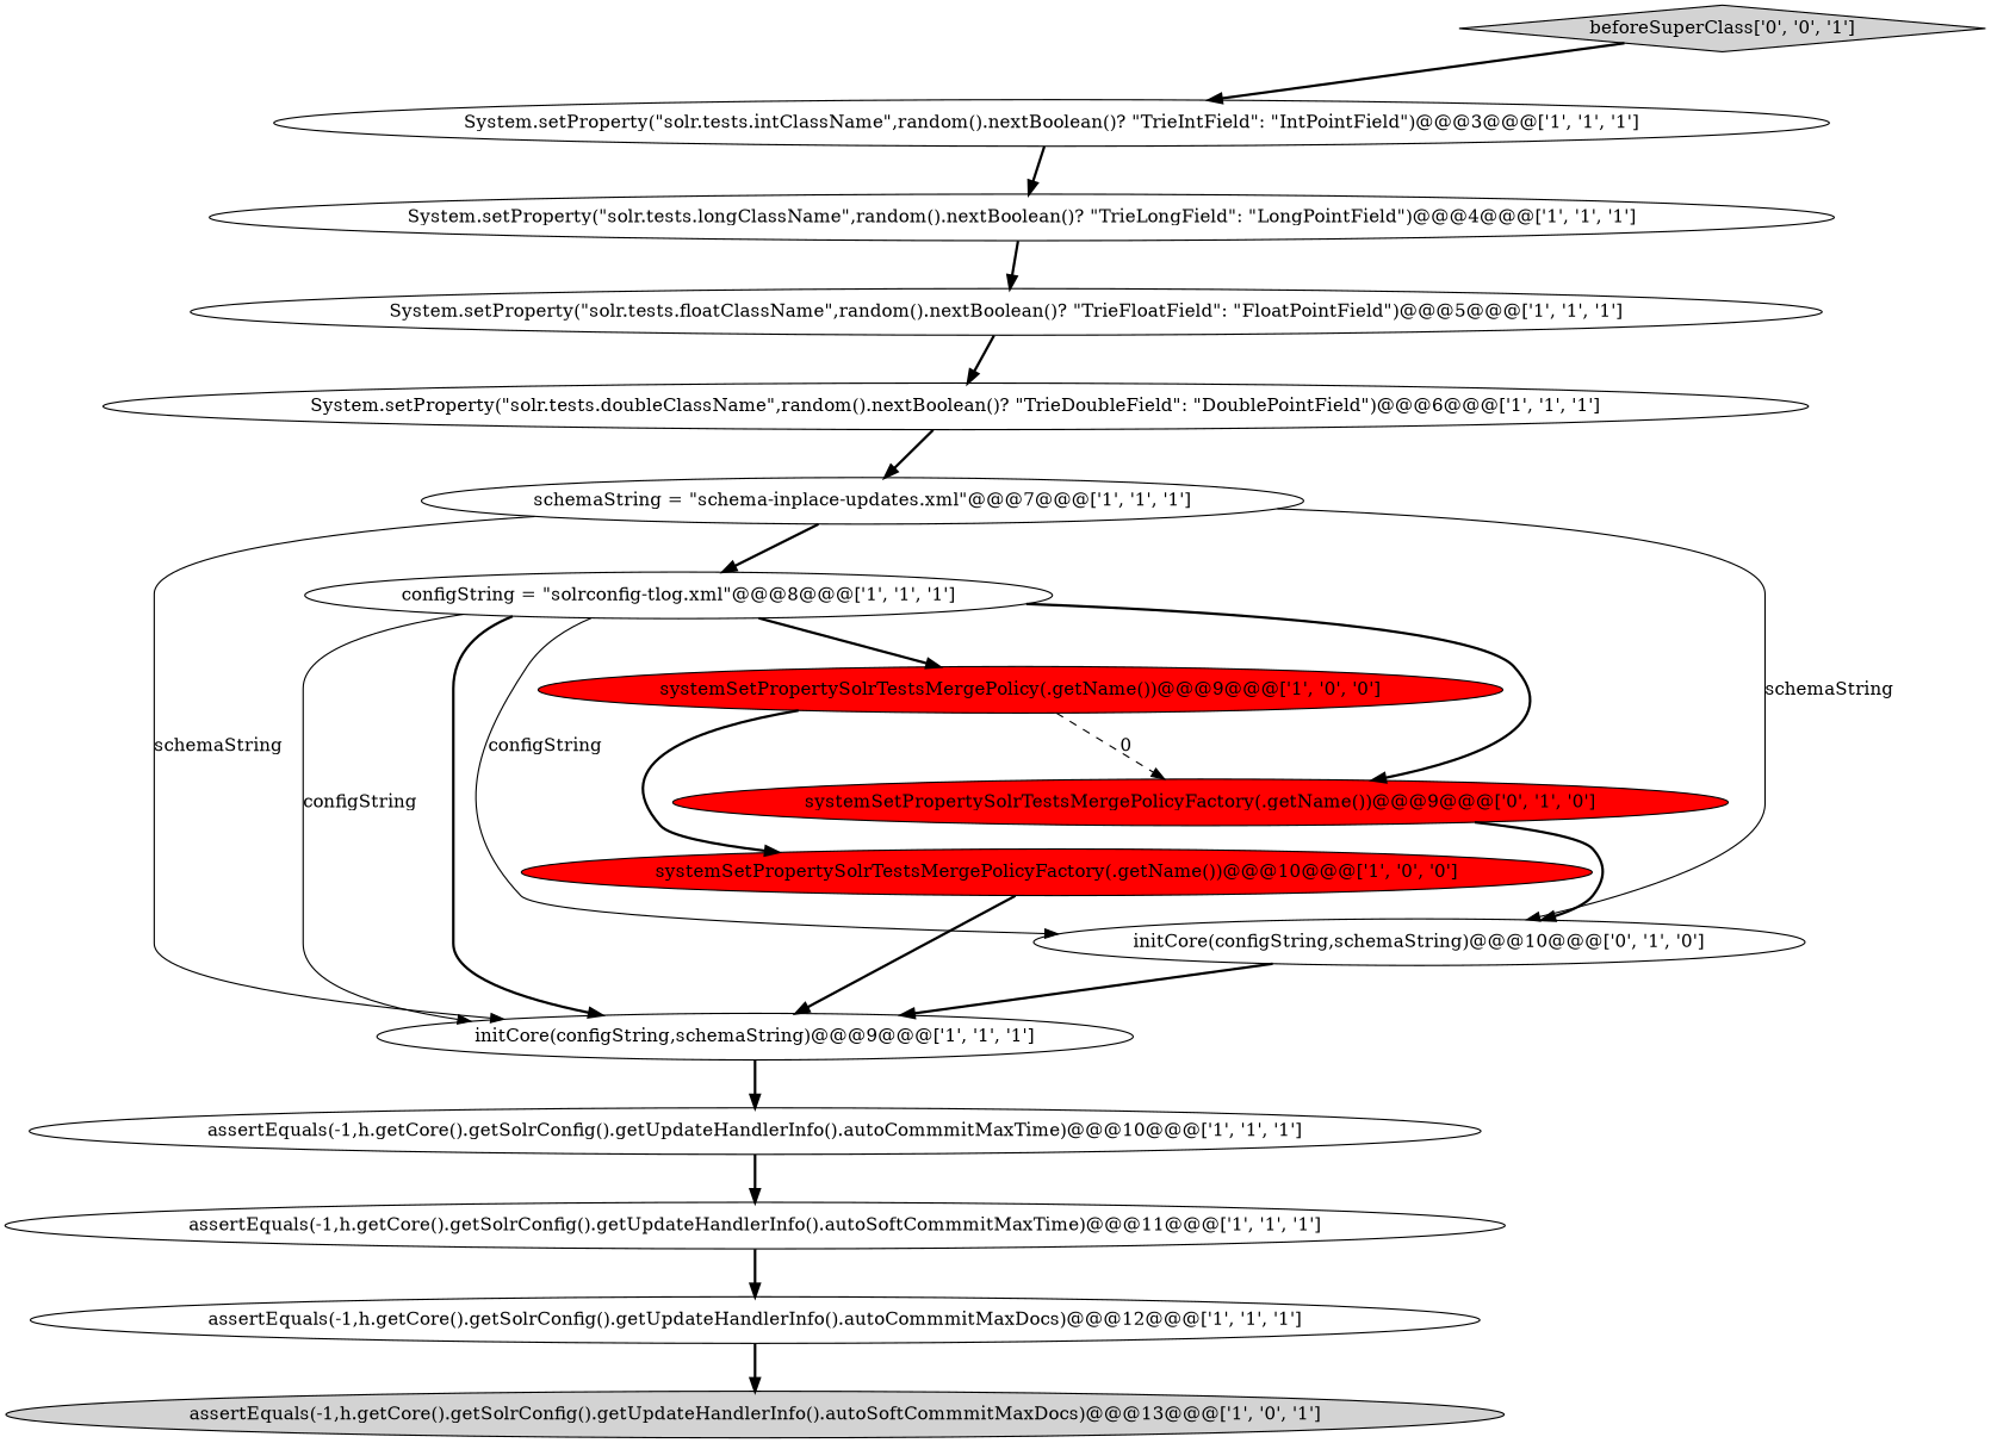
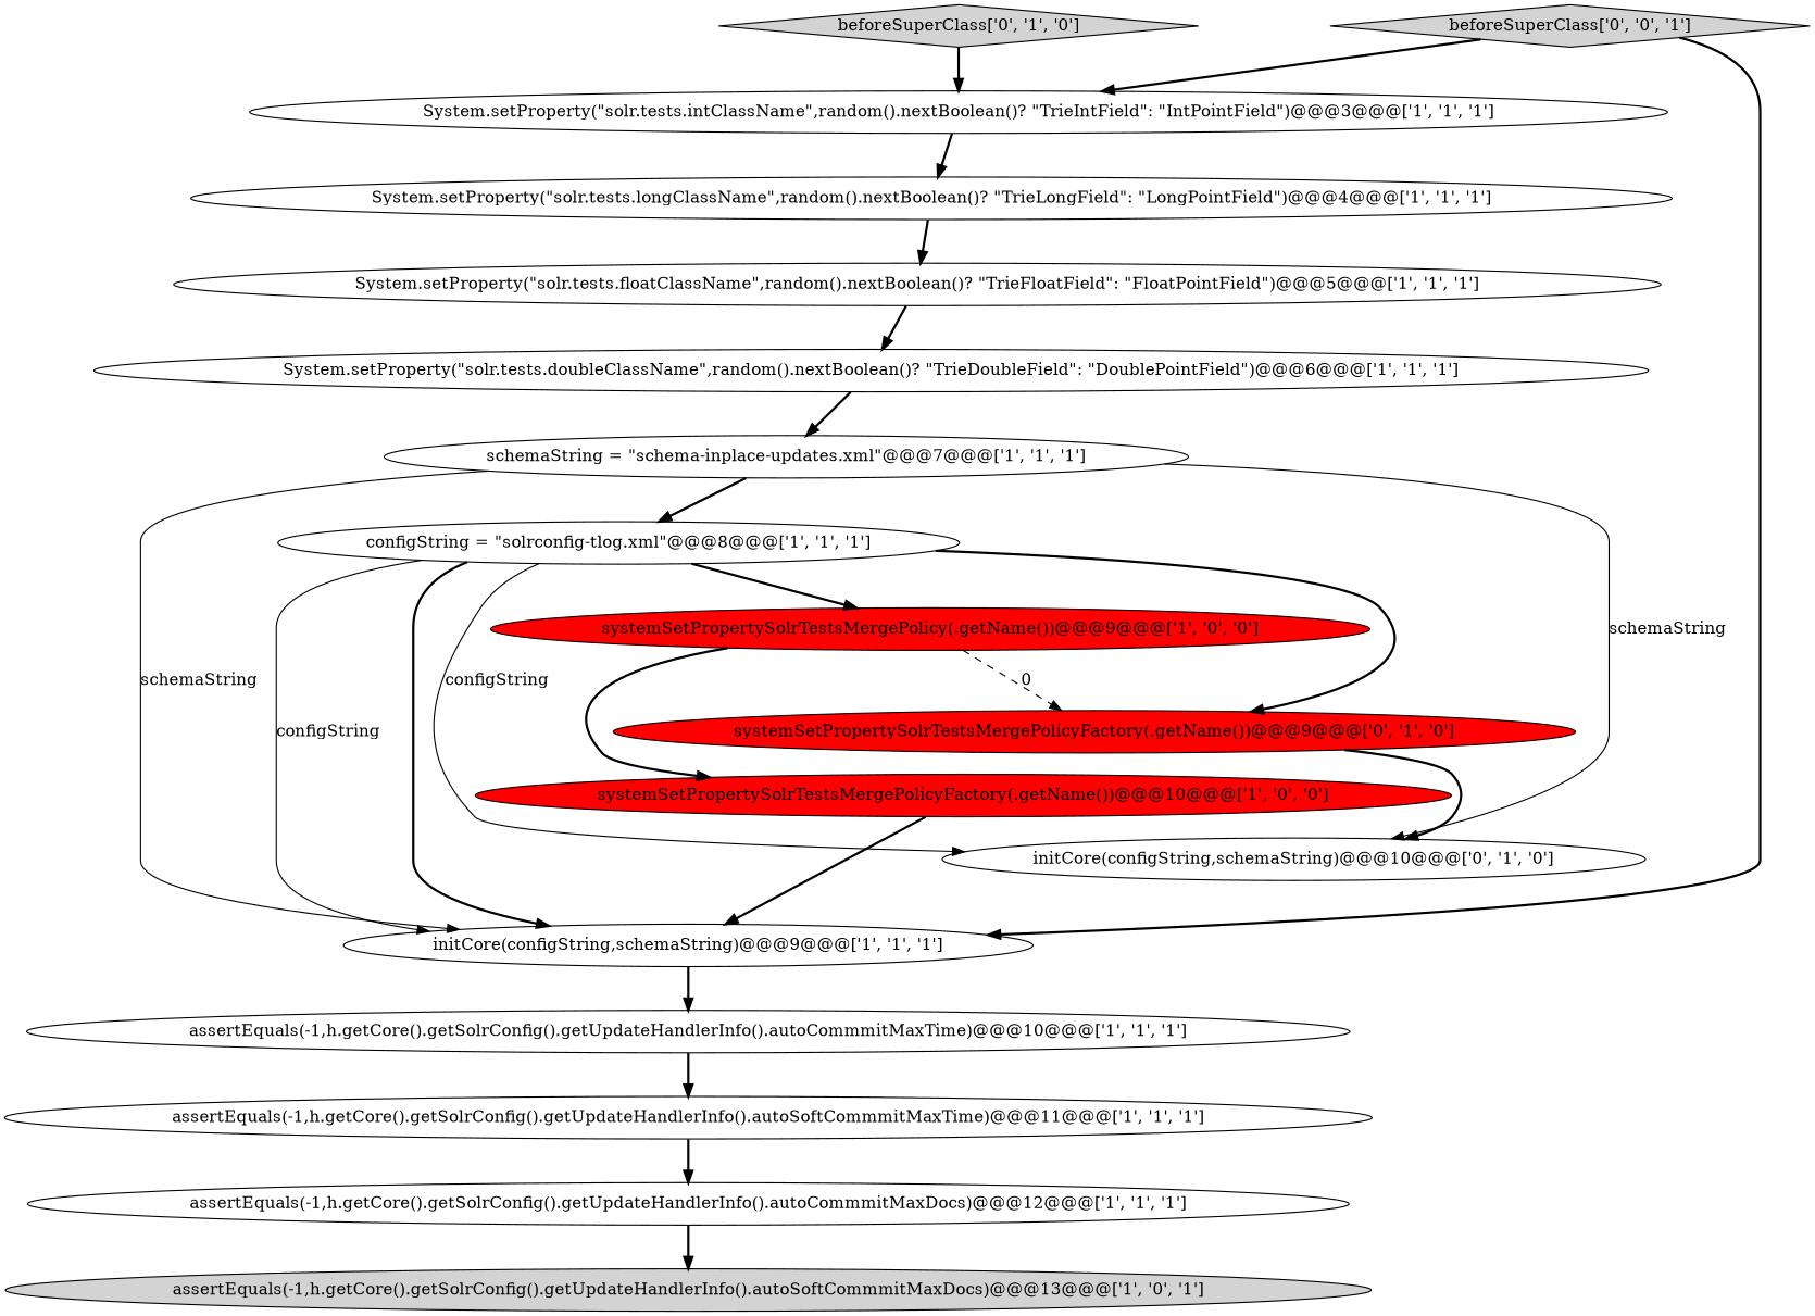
  digraph {
    node [fillcolor=white shape=ellipse style=filled]
    edge [style=bold]
    n1 [fillcolor=red label="systemSetPropertySolrTestsMergePolicyFactory(.getName())@@@9@@@['0', '1', '0']"]
    n2 [label="initCore(configString,schemaString)@@@10@@@['0', '1', '0']"]
    n3 [label="initCore(configString,schemaString)@@@9@@@['1', '1', '1']"]
    n4 [fillcolor=red label="systemSetPropertySolrTestsMergePolicy(.getName())@@@9@@@['1', '0', '0']"]
    n5 [fillcolor=red label="systemSetPropertySolrTestsMergePolicyFactory(.getName())@@@10@@@['1', '0', '0']"]
    n6 [label="assertEquals(-1,h.getCore().getSolrConfig().getUpdateHandlerInfo().autoCommmitMaxTime)@@@10@@@['1', '1', '1']"]
+   n7 [fillcolor=lightgray label="beforeSuperClass['0', '1', '0']" shape=diamond]
    n8 [label="System.setProperty(\"solr.tests.intClassName\",random().nextBoolean()? \"TrieIntField\": \"IntPointField\")@@@3@@@['1', '1', '1']"]
    n9 [label="System.setProperty(\"solr.tests.longClassName\",random().nextBoolean()? \"TrieLongField\": \"LongPointField\")@@@4@@@['1', '1', '1']"]
    n10 [label="assertEquals(-1,h.getCore().getSolrConfig().getUpdateHandlerInfo().autoSoftCommmitMaxTime)@@@11@@@['1', '1', '1']"]
    n11 [label="assertEquals(-1,h.getCore().getSolrConfig().getUpdateHandlerInfo().autoCommmitMaxDocs)@@@12@@@['1', '1', '1']"]
    n12 [fillcolor=lightgray label="assertEquals(-1,h.getCore().getSolrConfig().getUpdateHandlerInfo().autoSoftCommmitMaxDocs)@@@13@@@['1', '0', '1']"]
    n13 [label="System.setProperty(\"solr.tests.floatClassName\",random().nextBoolean()? \"TrieFloatField\": \"FloatPointField\")@@@5@@@['1', '1', '1']"]
    n14 [label="System.setProperty(\"solr.tests.doubleClassName\",random().nextBoolean()? \"TrieDoubleField\": \"DoublePointField\")@@@6@@@['1', '1', '1']"]
    n15 [label="schemaString = \"schema-inplace-updates.xml\"@@@7@@@['1', '1', '1']"]
    n16 [fillcolor=lightgray label="beforeSuperClass['0', '0', '1']" shape=diamond]
    n17 [label="configString = \"solrconfig-tlog.xml\"@@@8@@@['1', '1', '1']"]
    n1 -> n2
-   n2 -> n3
+   n16 -> n3
    n3 -> n6
    n4 -> n1 [label=0 style=dashed]
    n4 -> n5
    n5 -> n3
    n6 -> n10
+   n7 -> n8
    n8 -> n9
    n9 -> n13
    n10 -> n11
    n11 -> n12
    n13 -> n14
    n14 -> n15
    n15 -> n2 [label=schemaString style=solid]
    n15 -> n3 [label=schemaString style=solid]
    n15 -> n17
    n16 -> n8
    n17 -> n1
    n17 -> n2 [label=configString style=solid]
    n17 -> n3 [label=configString style=solid]
    n17 -> n3
    n17 -> n4
  }
